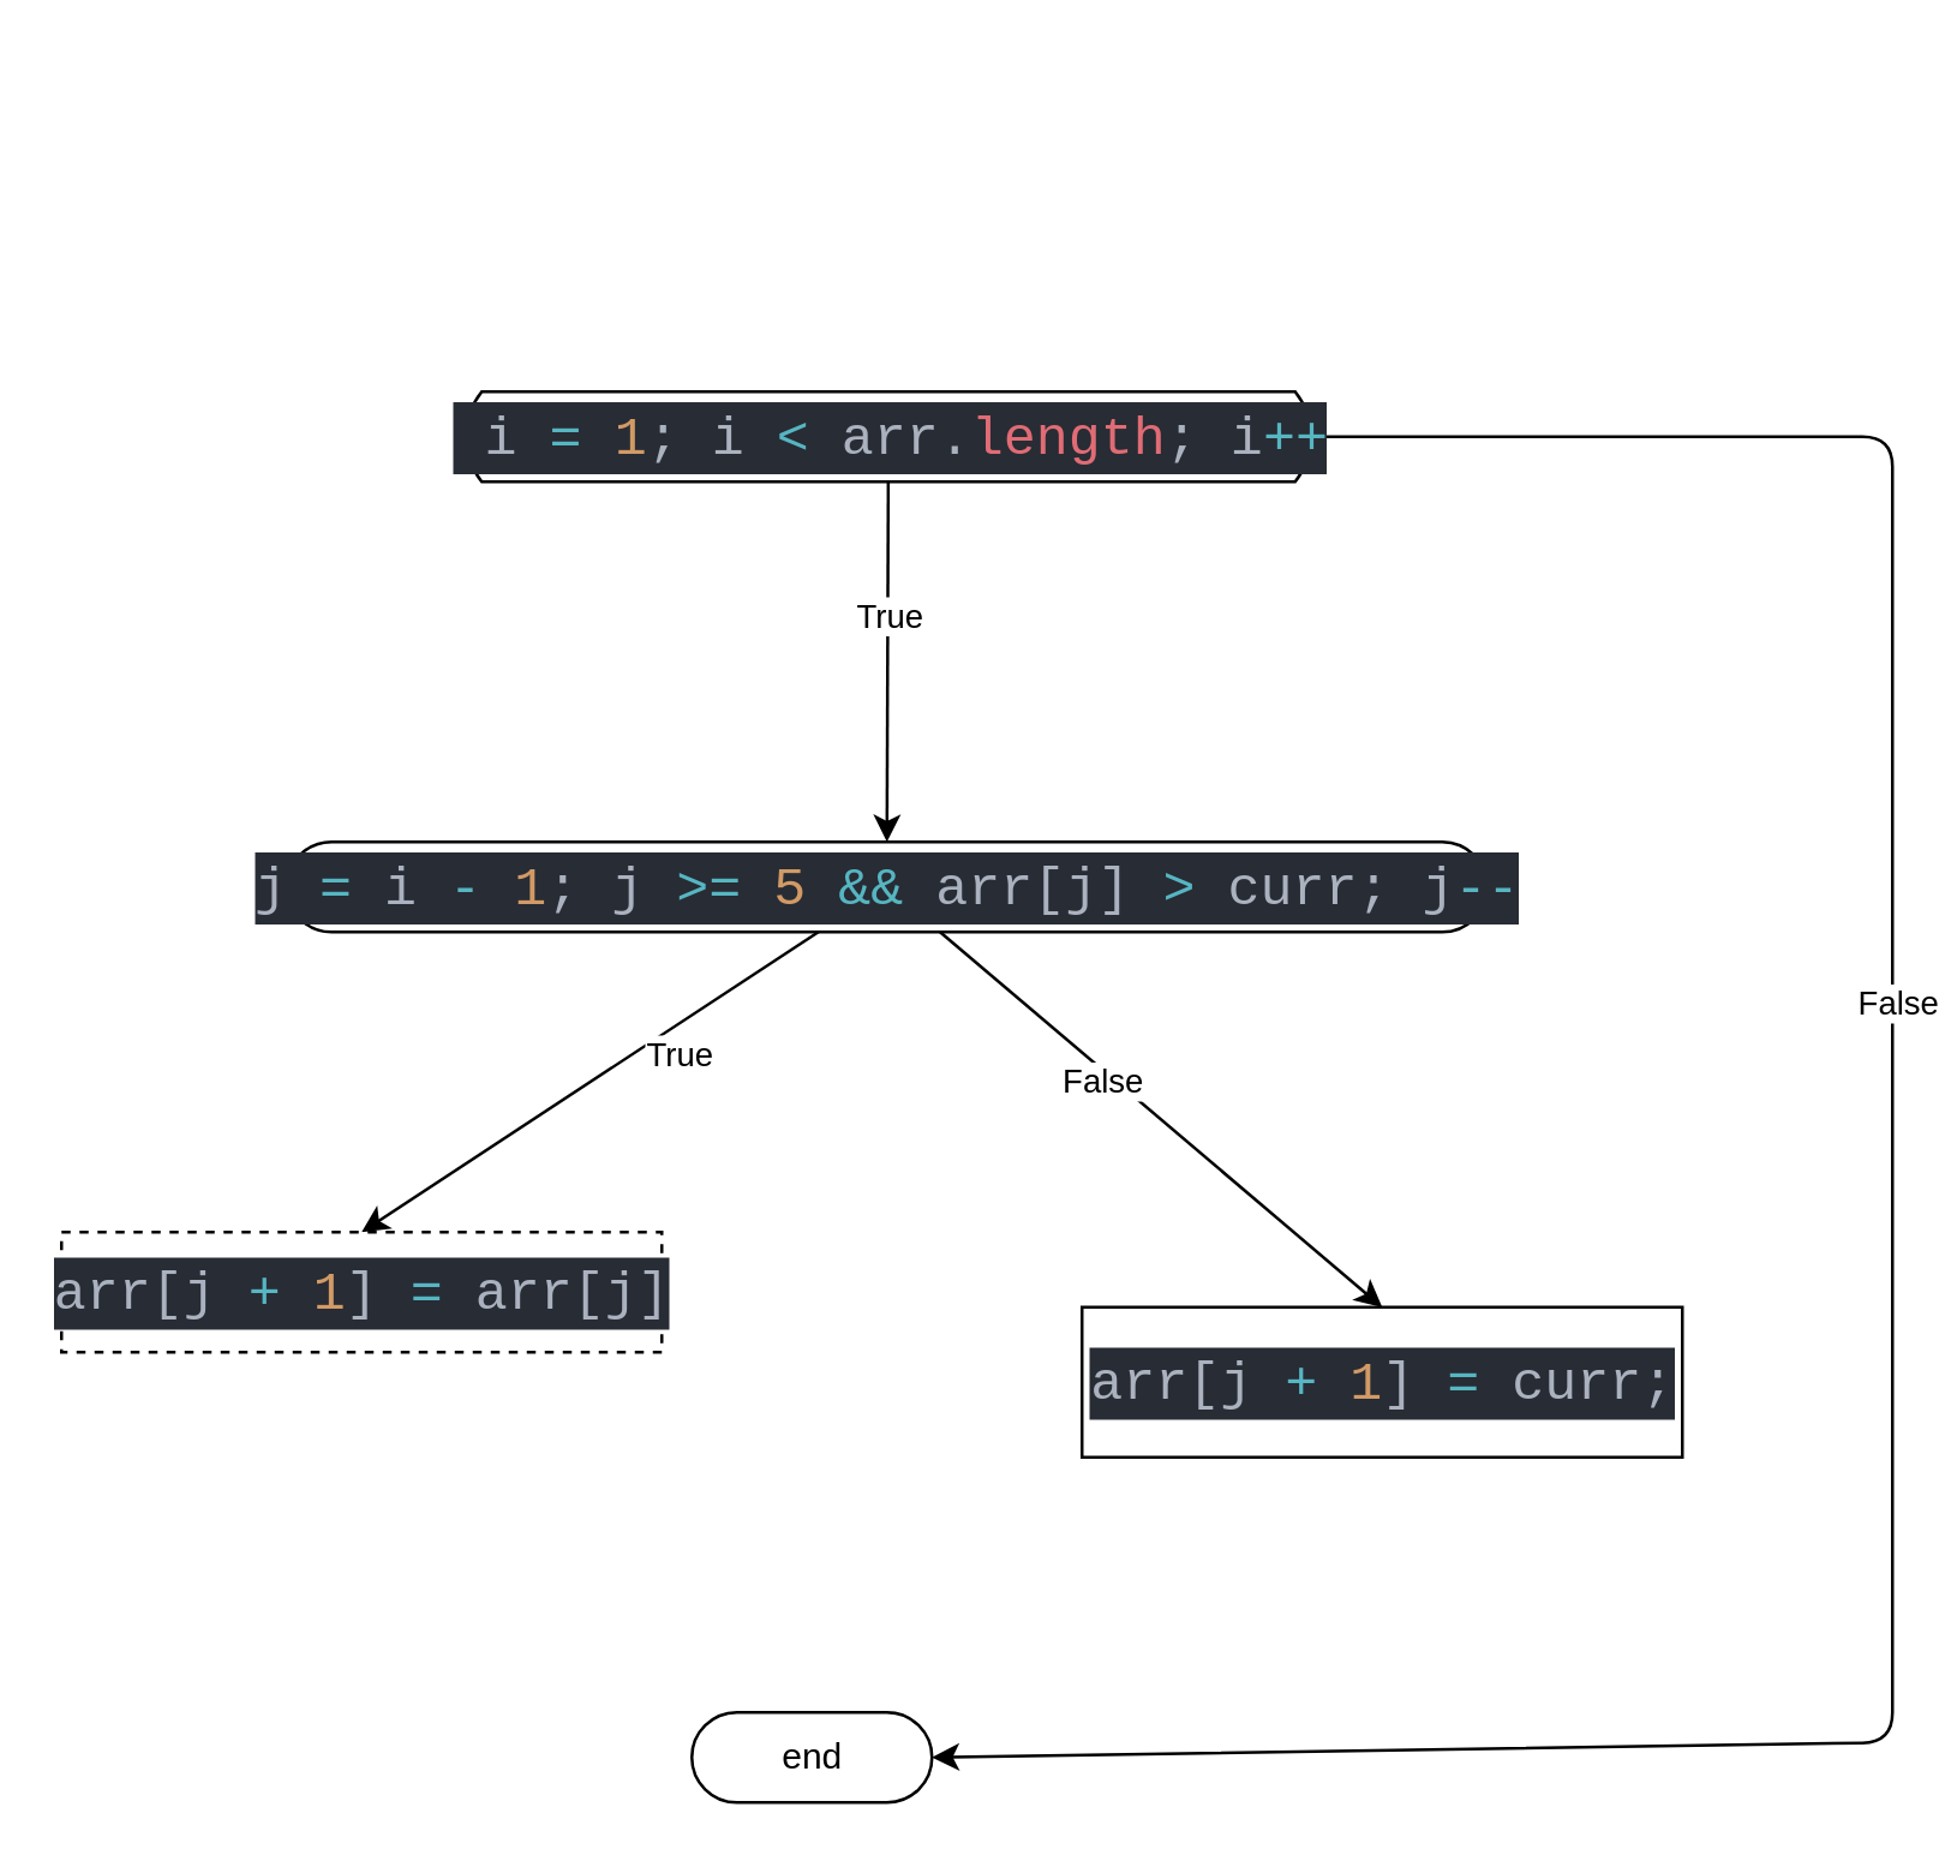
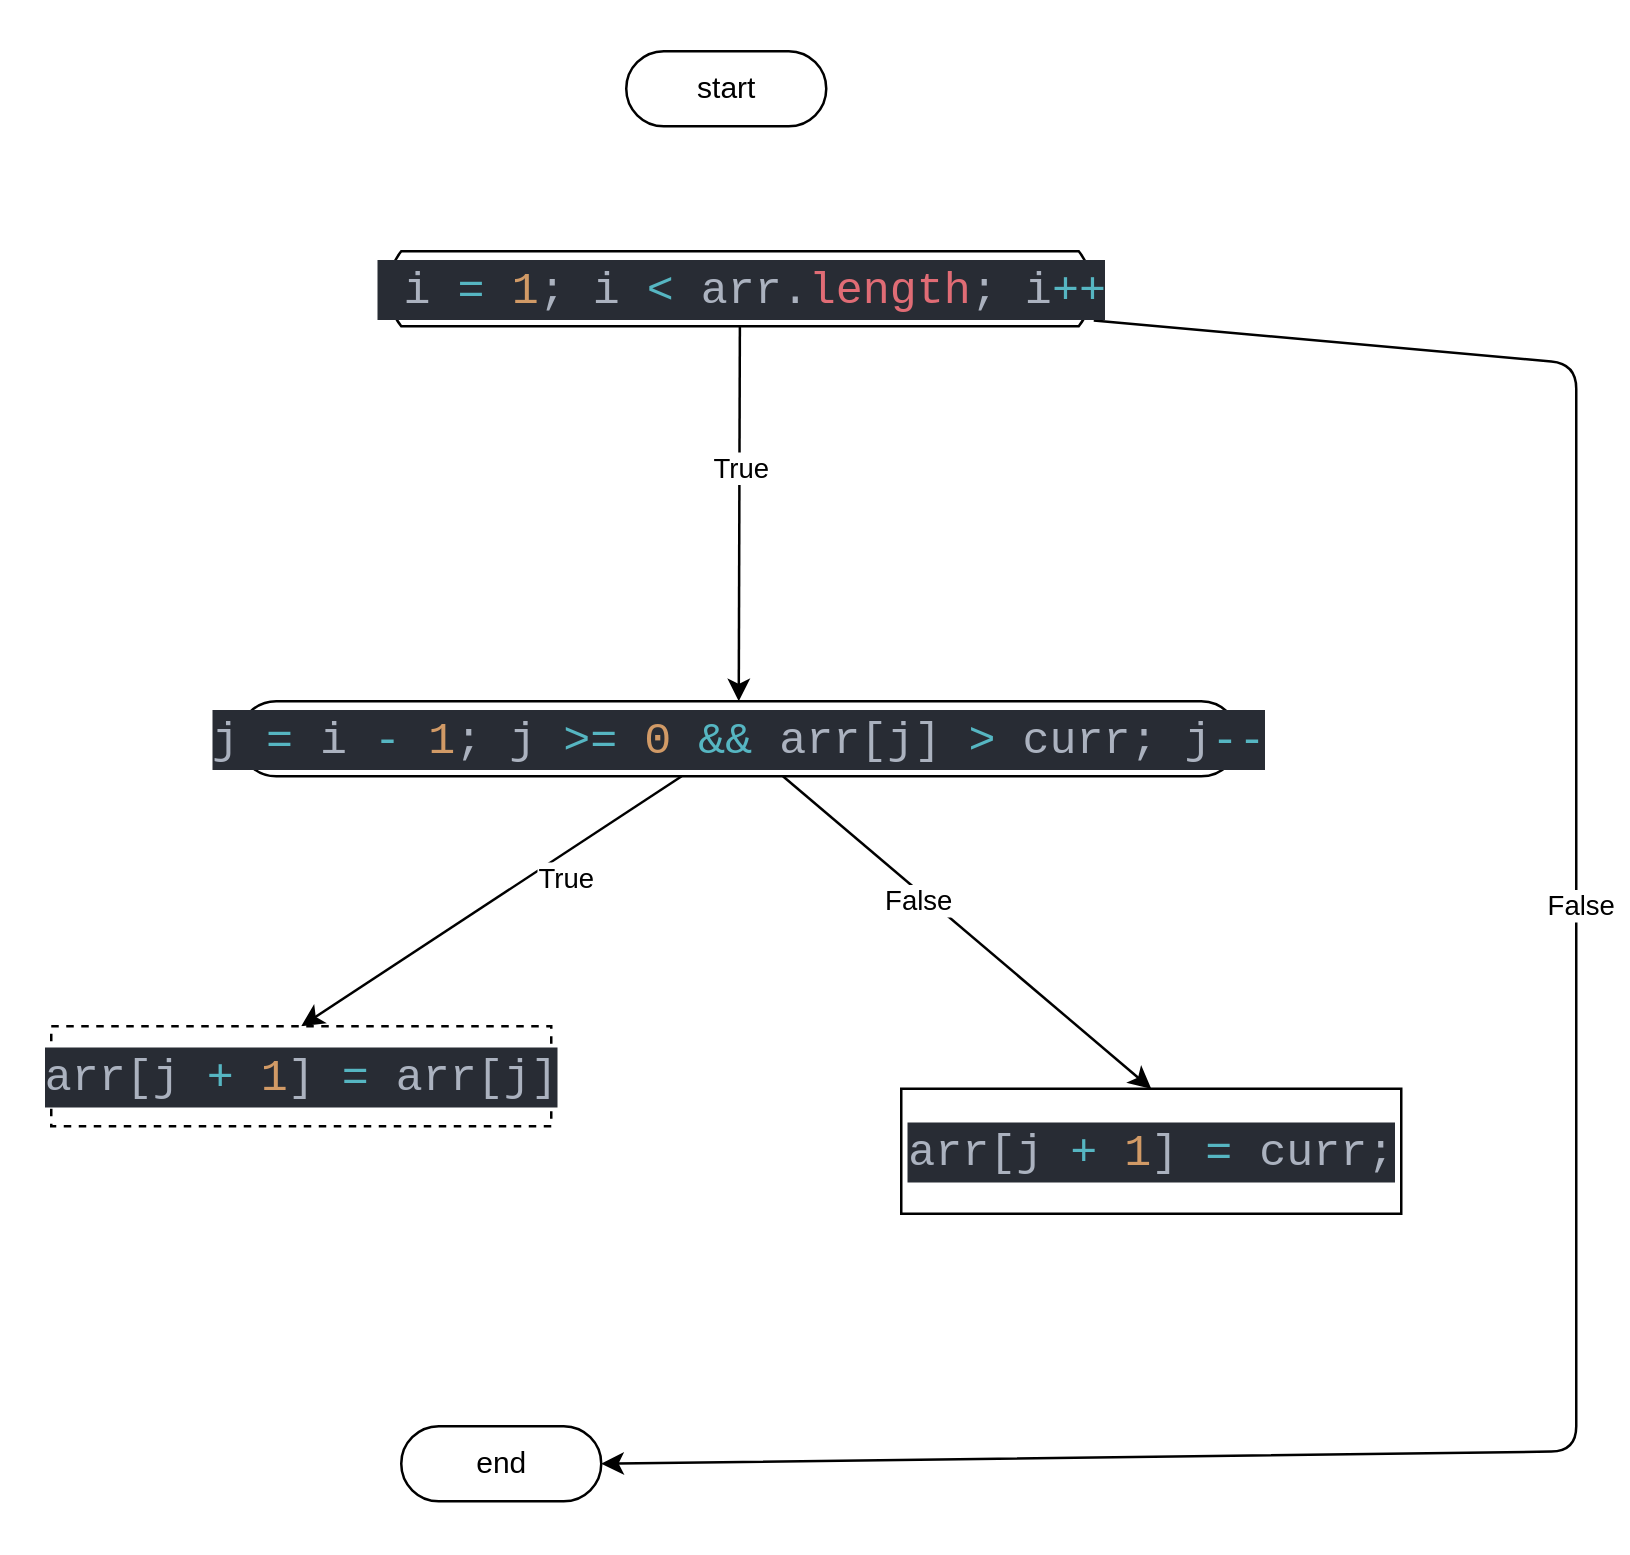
  <mxCell id="0" />
  <mxCell id="1" parent="0" />
- <mxCell id="2" value="end" style="html=1;dashed=0;whitespace=wrap;shape=mxgraph.dfd.start" vertex="1" parent="1"><mxGeometry x="230" y="570" width="80" height="30" as="geometry" /></mxCell>
+ <mxCell id="2" value="end" style="html=1;dashed=0;whitespace=wrap;shape=mxgraph.dfd.start" vertex="1" parent="1"><mxGeometry x="160" y="570" width="80" height="30" as="geometry" /></mxCell>
+ <mxCell id="3" value="start" style="html=1;dashed=0;whitespace=wrap;shape=mxgraph.dfd.start" vertex="1" parent="1"><mxGeometry x="250" y="20" width="80" height="30" as="geometry" /></mxCell>
  <mxCell id="4" style="edgeStyle=none;html=1;entryX=0.5;entryY=0.5;entryDx=0;entryDy=-15;entryPerimeter=0;" edge="1" parent="1" source="8" target="13"><mxGeometry relative="1" as="geometry" /></mxCell>
  <mxCell id="5" value="True" style="edgeLabel;html=1;align=center;verticalAlign=middle;resizable=0;points=[];" vertex="1" connectable="0" parent="4"><mxGeometry x="-0.244" relative="1" as="geometry"><mxPoint as="offset" /></mxGeometry></mxCell>
  <mxCell id="6" style="edgeStyle=none;html=1;entryX=1;entryY=0.5;entryDx=0;entryDy=0;entryPerimeter=0;" edge="1" parent="1" source="8" target="2"><mxGeometry relative="1" as="geometry"><mxPoint x="630" y="500" as="targetPoint" /><Array as="points"><mxPoint x="630" y="145" /><mxPoint x="630" y="580" /></Array></mxGeometry></mxCell>
  <mxCell id="7" value="False" style="edgeLabel;html=1;align=center;verticalAlign=middle;resizable=0;points=[];" vertex="1" connectable="0" parent="6"><mxGeometry x="-0.198" y="1" relative="1" as="geometry"><mxPoint y="1" as="offset" /></mxGeometry></mxCell>
- <mxCell id="8" value="&lt;div style=&quot;color: rgb(171, 178, 191); background-color: rgb(40, 44, 52); font-family: MontserratAlternates-Regular, Consolas, &amp;quot;Courier New&amp;quot;, monospace; font-size: 18px; line-height: 24px;&quot;&gt;&amp;nbsp;i &lt;span style=&quot;color: #56b6c2;&quot;&gt;=&lt;/span&gt; &lt;span style=&quot;color: #d19a66;&quot;&gt;1&lt;/span&gt;; i &lt;span style=&quot;color: #56b6c2;&quot;&gt;&amp;lt;&lt;/span&gt; arr.&lt;span style=&quot;color: #e06c75;&quot;&gt;length&lt;/span&gt;; i&lt;span style=&quot;color: #56b6c2;&quot;&gt;++&lt;/span&gt;&lt;/div&gt;" style="html=1;dashed=0;whitespace=wrap;shape=mxgraph.dfd.loop" vertex="1" parent="1"><mxGeometry x="154" y="130" width="283" height="30" as="geometry" /></mxCell>
+ <mxCell id="8" value="&lt;div style=&quot;color: rgb(171, 178, 191); background-color: rgb(40, 44, 52); font-family: MontserratAlternates-Regular, Consolas, &amp;quot;Courier New&amp;quot;, monospace; font-size: 18px; line-height: 24px;&quot;&gt;&amp;nbsp;i &lt;span style=&quot;color: #56b6c2;&quot;&gt;=&lt;/span&gt; &lt;span style=&quot;color: #d19a66;&quot;&gt;1&lt;/span&gt;; i &lt;span style=&quot;color: #56b6c2;&quot;&gt;&amp;lt;&lt;/span&gt; arr.&lt;span style=&quot;color: #e06c75;&quot;&gt;length&lt;/span&gt;; i&lt;span style=&quot;color: #56b6c2;&quot;&gt;++&lt;/span&gt;&lt;/div&gt;" style="html=1;dashed=0;whitespace=wrap;shape=mxgraph.dfd.loop" vertex="1" parent="1"><mxGeometry x="154" y="100" width="283" height="30" as="geometry" /></mxCell>
  <mxCell id="9" style="edgeStyle=none;html=1;entryX=0.5;entryY=0;entryDx=0;entryDy=0;" edge="1" parent="1" source="13" target="14"><mxGeometry relative="1" as="geometry" /></mxCell>
  <mxCell id="10" value="True" style="edgeLabel;html=1;align=center;verticalAlign=middle;resizable=0;points=[];" vertex="1" connectable="0" parent="9"><mxGeometry x="-0.377" y="2" relative="1" as="geometry"><mxPoint y="8" as="offset" /></mxGeometry></mxCell>
  <mxCell id="11" style="edgeStyle=none;html=1;entryX=0.5;entryY=0;entryDx=0;entryDy=0;" edge="1" parent="1" source="13" target="15"><mxGeometry relative="1" as="geometry" /></mxCell>
  <mxCell id="12" value="False" style="edgeLabel;html=1;align=center;verticalAlign=middle;resizable=0;points=[];" vertex="1" connectable="0" parent="11"><mxGeometry x="-0.401" y="3" relative="1" as="geometry"><mxPoint x="8" y="14" as="offset" /></mxGeometry></mxCell>
- <mxCell id="13" value="&lt;div style=&quot;color: rgb(171, 178, 191); background-color: rgb(40, 44, 52); font-family: MontserratAlternates-Regular, Consolas, &amp;quot;Courier New&amp;quot;, monospace; font-size: 18px; line-height: 24px;&quot;&gt;j &lt;span style=&quot;color: #56b6c2;&quot;&gt;=&lt;/span&gt; i &lt;span style=&quot;color: #56b6c2;&quot;&gt;-&lt;/span&gt; &lt;span style=&quot;color: #d19a66;&quot;&gt;1&lt;/span&gt;; j &lt;span style=&quot;color: #56b6c2;&quot;&gt;&amp;gt;=&lt;/span&gt; &lt;span style=&quot;color: #d19a66;&quot;&gt;5&lt;/span&gt; &lt;span style=&quot;color: #56b6c2;&quot;&gt;&amp;amp;&amp;amp;&lt;/span&gt; arr[j] &lt;span style=&quot;color: #56b6c2;&quot;&gt;&amp;gt;&lt;/span&gt; curr; j&lt;span style=&quot;color: #56b6c2;&quot;&gt;--&lt;/span&gt;&lt;/div&gt;" style="html=1;dashed=0;whitespace=wrap;shape=mxgraph.dfd.start" vertex="1" parent="1"><mxGeometry x="95" y="280" width="400" height="30" as="geometry" /></mxCell>
+ <mxCell id="13" value="&lt;div style=&quot;color: rgb(171, 178, 191); background-color: rgb(40, 44, 52); font-family: MontserratAlternates-Regular, Consolas, &amp;quot;Courier New&amp;quot;, monospace; font-size: 18px; line-height: 24px;&quot;&gt;j &lt;span style=&quot;color: #56b6c2;&quot;&gt;=&lt;/span&gt; i &lt;span style=&quot;color: #56b6c2;&quot;&gt;-&lt;/span&gt; &lt;span style=&quot;color: #d19a66;&quot;&gt;1&lt;/span&gt;; j &lt;span style=&quot;color: #56b6c2;&quot;&gt;&amp;gt;=&lt;/span&gt; &lt;span style=&quot;color: #d19a66;&quot;&gt;0&lt;/span&gt; &lt;span style=&quot;color: #56b6c2;&quot;&gt;&amp;amp;&amp;amp;&lt;/span&gt; arr[j] &lt;span style=&quot;color: #56b6c2;&quot;&gt;&amp;gt;&lt;/span&gt; curr; j&lt;span style=&quot;color: #56b6c2;&quot;&gt;--&lt;/span&gt;&lt;/div&gt;" style="html=1;dashed=0;whitespace=wrap;shape=mxgraph.dfd.start" vertex="1" parent="1"><mxGeometry x="95" y="280" width="400" height="30" as="geometry" /></mxCell>
  <mxCell id="14" value="&lt;div style=&quot;color: rgb(171, 178, 191); background-color: rgb(40, 44, 52); font-family: MontserratAlternates-Regular, Consolas, &amp;quot;Courier New&amp;quot;, monospace; font-size: 18px; line-height: 24px;&quot;&gt;arr[j &lt;span style=&quot;color: #56b6c2;&quot;&gt;+&lt;/span&gt; &lt;span style=&quot;color: #d19a66;&quot;&gt;1&lt;/span&gt;] &lt;span style=&quot;color: #56b6c2;&quot;&gt;=&lt;/span&gt; arr[j]&lt;/div&gt;" style="html=1;dashed=1;whitespace=wrap;" vertex="1" parent="1"><mxGeometry x="20" y="410" width="200" height="40" as="geometry" /></mxCell>
  <mxCell id="15" value="&lt;div style=&quot;color: rgb(171, 178, 191); background-color: rgb(40, 44, 52); font-family: MontserratAlternates-Regular, Consolas, &amp;quot;Courier New&amp;quot;, monospace; font-size: 18px; line-height: 24px;&quot;&gt;arr[j &lt;span style=&quot;color: #56b6c2;&quot;&gt;+&lt;/span&gt; &lt;span style=&quot;color: #d19a66;&quot;&gt;1&lt;/span&gt;] &lt;span style=&quot;color: #56b6c2;&quot;&gt;=&lt;/span&gt; curr;&lt;/div&gt;" style="html=1;dashed=0;whitespace=wrap;" vertex="1" parent="1"><mxGeometry x="360" y="435" width="200" height="50" as="geometry" /></mxCell>
